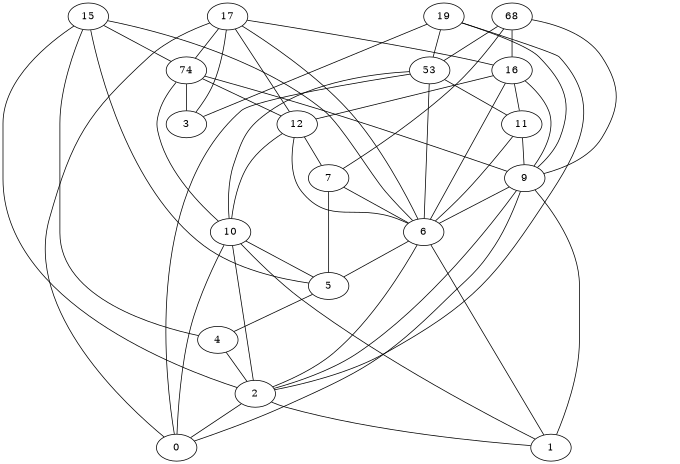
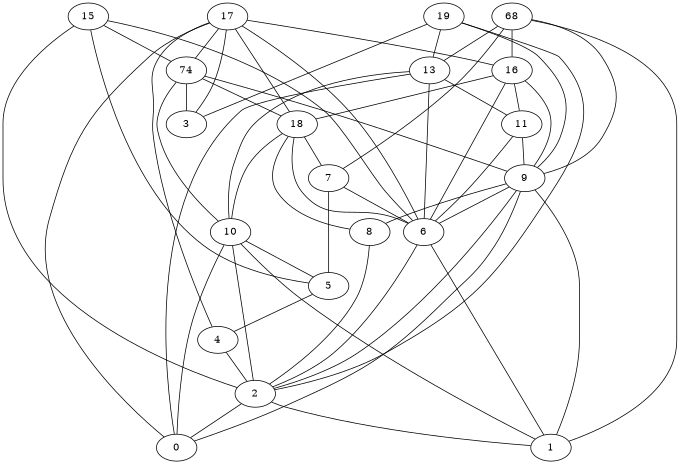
  digraph {
    edge [dir=none]
    17
    n2 [label=74]
    3
    16
    6
    4
-   12
+   12 [label=18]
    0
    10
    9
    11
    2
    5
    1
    7
+   8
    15
-   13 [label=53]
+   13
    n19 [label=68]
    19
    subgraph sub_1 {
      17
      n2
      3
      16
      6
      4
      12
      0
      10
      9
      11
      2
      5
      1
      7
+     8
      15
      13
      n19
      19
    }
    17 -> n2
    17 -> 3
    17 -> 16
    17 -> 6
-   15 -> 4
+   17 -> 4
    17 -> 12
    17 -> 0
    n2 -> 3
    n2 -> 12
    n2 -> 10
    n2 -> 9
    16 -> 6
    16 -> 12
    16 -> 9
    16 -> 11
    6 -> 2
-   6 -> 5
    6 -> 1
    4 -> 2
    12 -> 6
    12 -> 10
    12 -> 7
+   12 -> 8
    10 -> 0
    10 -> 2
    10 -> 5
    10 -> 1
    9 -> 6
    9 -> 0
    9 -> 2
    9 -> 1
+   9 -> 8
    11 -> 6
    11 -> 9
    2 -> 0
    2 -> 1
    5 -> 4
    7 -> 6
    7 -> 5
+   8 -> 2
    15 -> n2
    15 -> 6
    15 -> 2
    15 -> 5
    13 -> 6
    13 -> 0
    13 -> 10
    13 -> 11
    n19 -> 16
    n19 -> 9
+   n19 -> 1
    n19 -> 7
    n19 -> 13
    19 -> 3
    19 -> 9
    19 -> 2
    19 -> 13
  }
